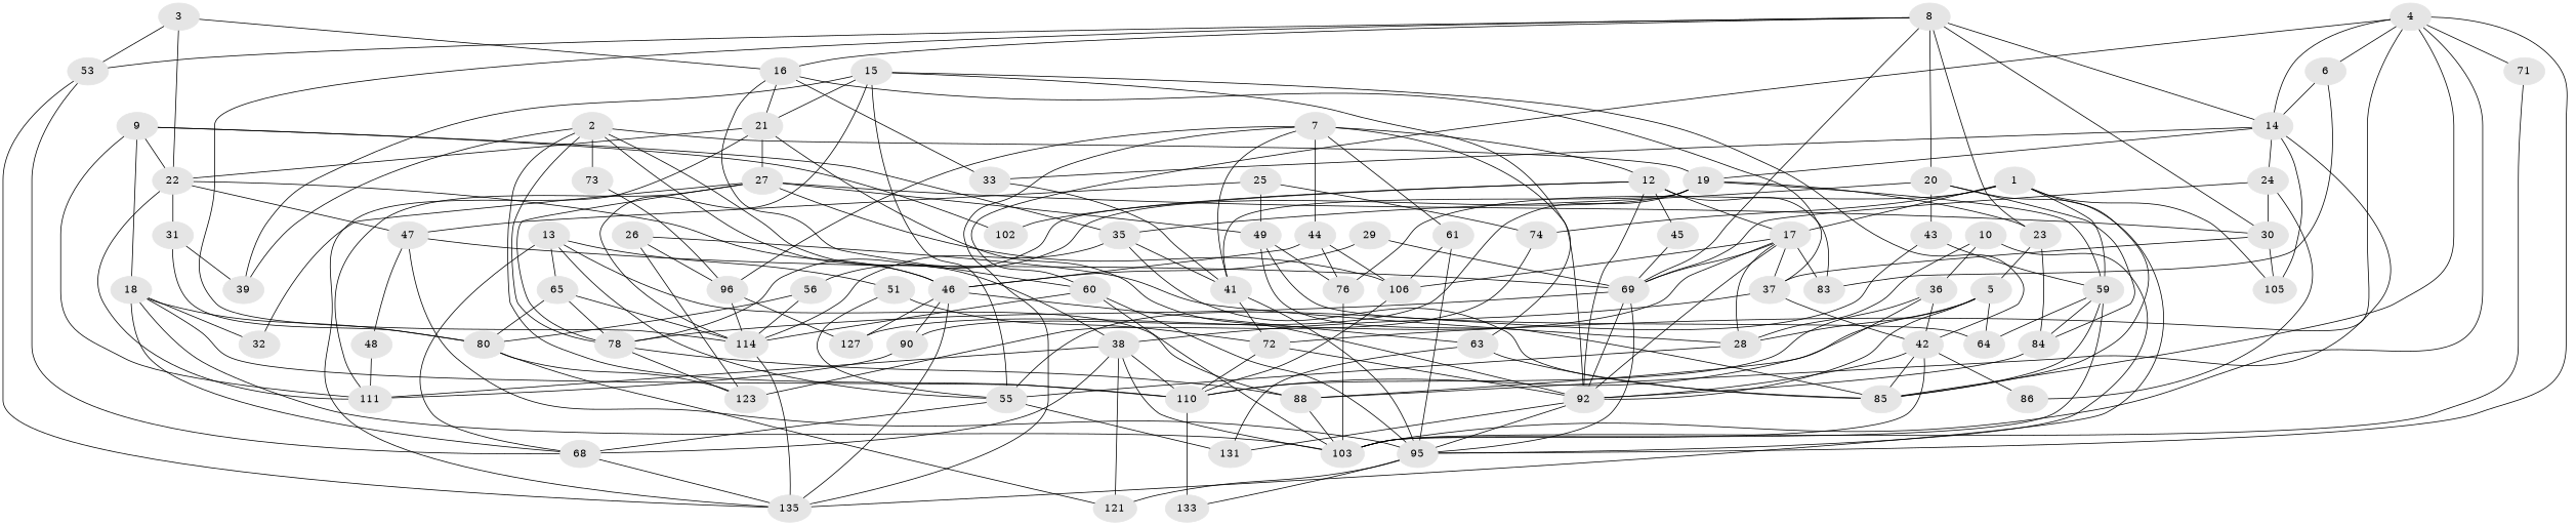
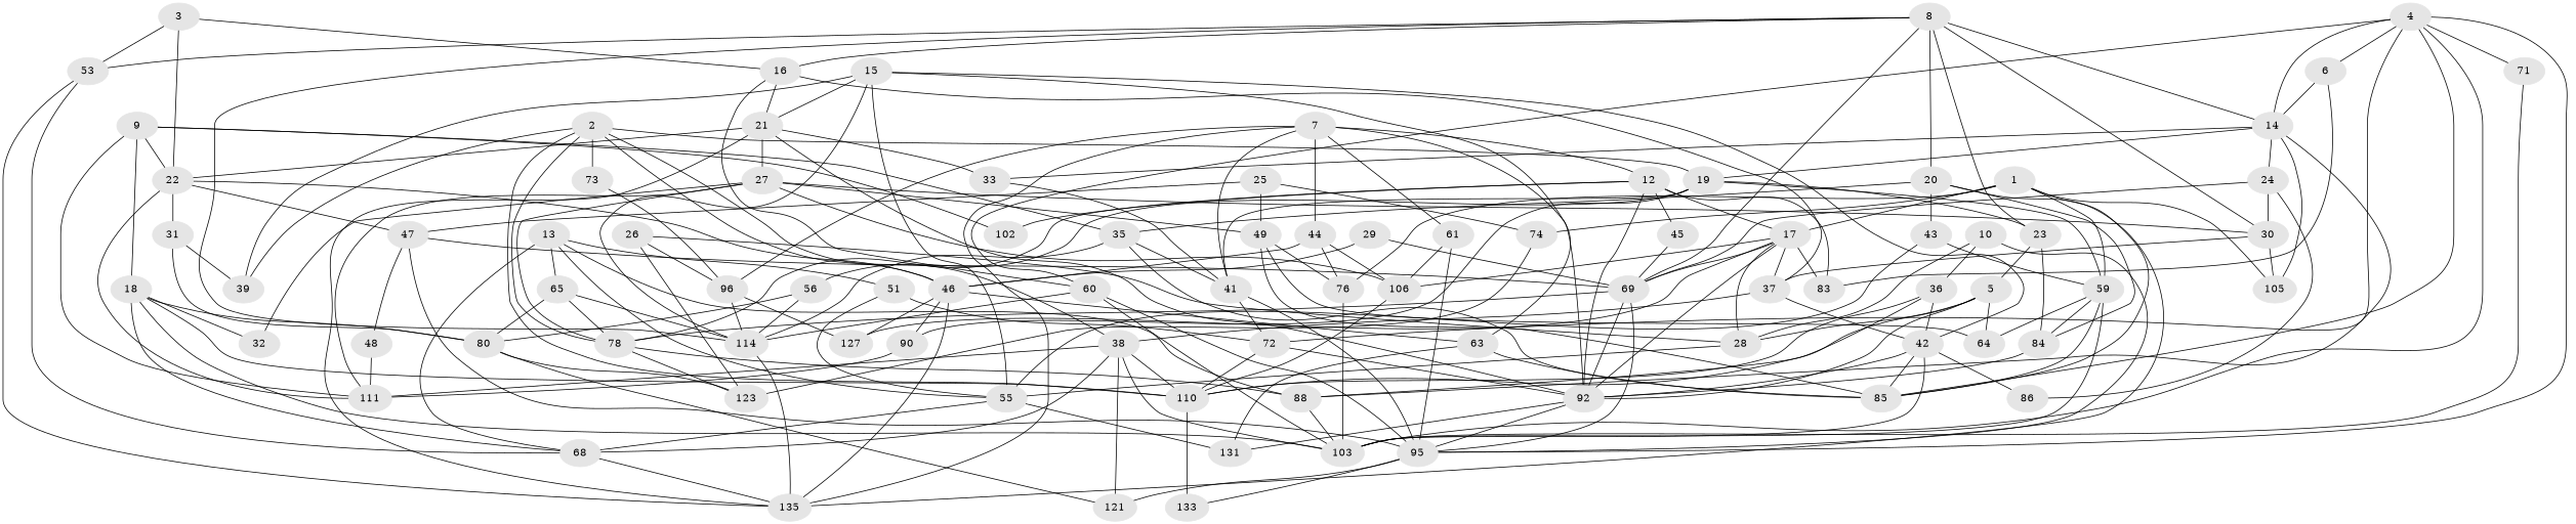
  graph {
    node [color=gray90 style=filled]
    1 [super="+124"]
    17 [super="+66"]
    59 [super="+75"]
    74 [super="+82"]
    76 [super="+87"]
    85 [super="+125"]
    105
    28 [super="+77"]
    92 [super="+107"]
    83
    69 [super="+101"]
    37 [super="+52"]
    106
    127
    103 [super="+120"]
    64
    84
    123
    2 [super="+11"]
    19 [super="+94"]
    38 [super="+98"]
    39
    46 [super="+109"]
    73
    78 [super="+112"]
    110 [super="+128"]
    41 [super="+89"]
    23
    56
    90
    111 [super="+134"]
    68 [super="+119"]
    121
    135
    63 [super="+117"]
    96
    88 [super="+91"]
    133
    3 [super="+34"]
    16
    22 [super="+100"]
    53 [super="+58"]
    60 [super="+122"]
    21 [super="+115"]
    31
    47
    4 [super="+57"]
    6
    14 [super="+132"]
    71
    72 [super="+129"]
    95 [super="+130"]
    24 [super="+50"]
    33
    114 [super="+116"]
    55 [super="+62"]
    5
    131
    7 [super="+99"]
    12 [super="+113"]
    44 [super="+67"]
    61
    102
    45
    8 [super="+70"]
    20 [super="+93"]
    30 [super="+40"]
    35 [super="+97"]
    43
    9 [super="+126"]
    18 [super="+136"]
    32
    80 [super="+108"]
    10
    36
    42 [super="+118"]
    13 [super="+81"]
    51
    65
    86
    15 [super="+79"]
    27 [super="+104"]
    49 [super="+54"]
    48
    25
    26
    29
    1 -- 17
    1 -- 59
    1 -- 74
    1 -- 76
    1 -- 85
    1 -- 105
    17 -- 28
    17 -- 92
    17 -- 83
    17 -- 69
    17 -- 37 [weight=2]
    17 -- 106
    17 -- 127
    59 -- 85
    59 -- 103
    59 -- 64
    59 -- 84
    74 -- 123
    76 -- 103
    28 -- 55
    92 -- 95
    92 -- 131
    69 -- 92
    69 -- 78
    69 -- 95
    37 -- 38
    37 -- 42
    106 -- 110
    84 -- 92
    2 -- 19
    2 -- 38
    2 -- 39
    2 -- 46
    2 -- 73
    2 -- 78
    2 -- 110
    19 -- 59
    19 -- 41
    19 -- 23
    19 -- 56
    19 -- 90
    38 -- 103
    38 -- 110
    38 -- 111
    38 -- 68
    38 -- 121
    46 -- 127
    46 -- 90
    46 -- 135
    46 -- 63
    73 -- 96
    78 -- 123
    78 -- 88
    110 -- 133 [weight=2]
    41 -- 72
    41 -- 95
    23 -- 84
    23 -- 5
    56 -- 114
    56 -- 80
    90 -- 111
    68 -- 135
    63 -- 85
    63 -- 131
    96 -- 127
    96 -- 114
    88 -- 103
    3 -- 16
    3 -- 22
    3 -- 53
    16 -- 37
    16 -- 60
    16 -- 21
    22 -- 46
    22 -- 111
    22 -- 31
    22 -- 47
    53 -- 68
    53 -- 135
    60 -- 103
    60 -- 95
    60 -- 114
    21 -- 92
    21 -- 135
    21 -- 22
-   16 -- 33
+   21 -- 33
    21 -- 27
    31 -- 39
    31 -- 80
    47 -- 69
    47 -- 95
    47 -- 48
    4 -- 85
    4 -- 103
    4 -- 60
    4 -- 6
    4 -- 14
    4 -- 71
    4 -- 72
    4 -- 95
    6 -- 83
    6 -- 14
    14 -- 105
    14 -- 19
    14 -- 88
    14 -- 24
    14 -- 33
    71 -- 103
    72 -- 92
    72 -- 110
    95 -- 121
    95 -- 133
    24 -- 69
    24 -- 30
    24 -- 86
    33 -- 41
    114 -- 135
    55 -- 68
    55 -- 131
    5 -- 28
    5 -- 92
    5 -- 64
    5 -- 110
    7 -- 92
    7 -- 41
    7 -- 135
    7 -- 96
    7 -- 12
    7 -- 44
    7 -- 61
    12 -- 17
    12 -- 92
    12 -- 83
    12 -- 78
    12 -- 102
    12 -- 45
    44 -- 76
    44 -- 106
    44 -- 46 [weight=2]
    61 -- 106
    61 -- 95
    45 -- 69
    8 -- 69
    8 -- 23
    8 -- 16
    8 -- 53
    8 -- 14
    8 -- 114
    8 -- 20
    8 -- 30
    20 -- 84
    20 -- 135
    20 -- 35
    20 -- 43
    30 -- 105
    30 -- 37
    35 -- 85
    35 -- 41
    35 -- 114
    43 -- 59
    43 -- 55
    9 -- 111
    9 -- 22
    9 -- 102
    9 -- 35
    9 -- 18
    18 -- 103
    18 -- 110
    18 -- 68
    18 -- 32 [weight=2]
    18 -- 80
    80 -- 123
    80 -- 121
    10 -- 28
    10 -- 95
    10 -- 36
    36 -- 110
    36 -- 88
    36 -- 42
    42 -- 85
    42 -- 92
    42 -- 103
    42 -- 86
    13 -- 68
    13 -- 88
    13 -- 55
    13 -- 51
    13 -- 65
    51 -- 72
    51 -- 55
    65 -- 78
    65 -- 114
    65 -- 80
    15 -- 39
    15 -- 63
    15 -- 21
    15 -- 114
    15 -- 55
    15 -- 42
    27 -- 106
    27 -- 78
    27 -- 111
    27 -- 30
    27 -- 32
    27 -- 49
    49 -- 76
    49 -- 85
    49 -- 64
    48 -- 111
    25 -- 74
    25 -- 47
    25 -- 49 [weight=2]
    26 -- 28
    26 -- 123
    26 -- 96
    29 -- 69
    29 -- 46
  }
